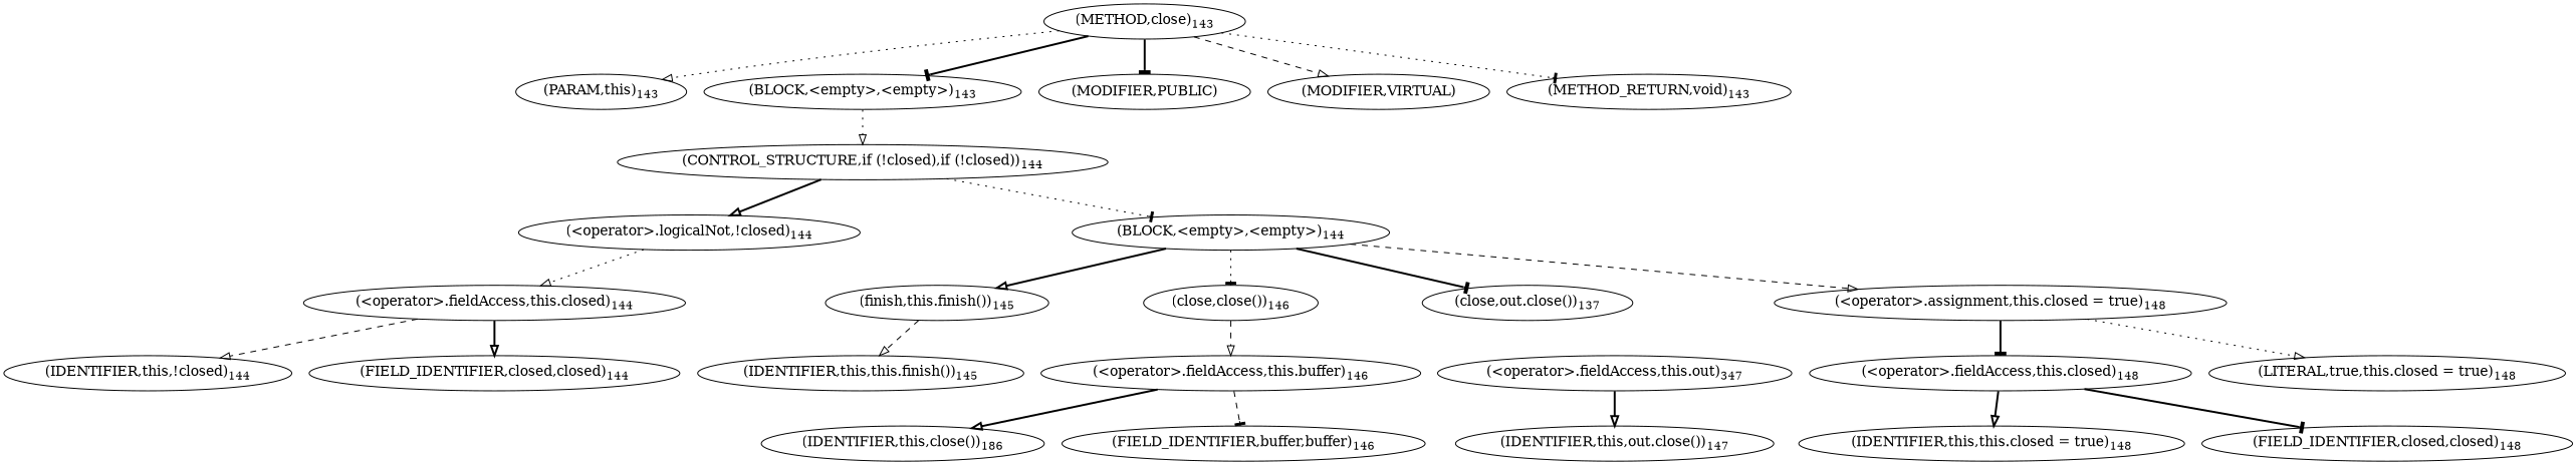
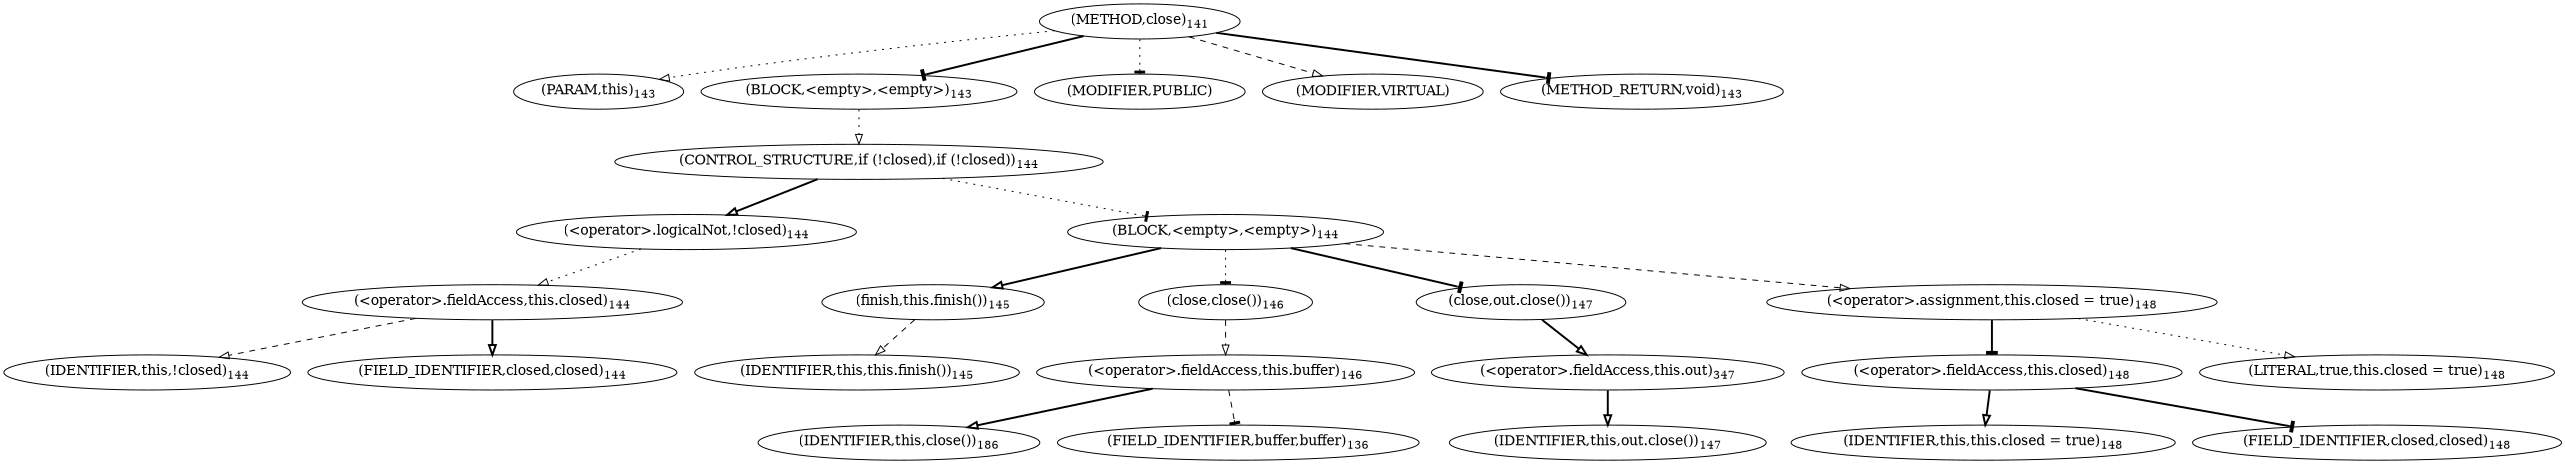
  digraph {
    fontname="DejaVu Serif"
    node [fontname="DejaVu Serif"]
    edge [arrowhead=onormal fontname="DejaVu Serif" style=bold]
-   n1 [label=<(METHOD,close)<SUB>143</SUB>>]
+   n1 [label=<(METHOD,close)<SUB>141</SUB>>]
    n2 [label=<(PARAM,this)<SUB>143</SUB>>]
    n3 [label=<(BLOCK,&lt;empty&gt;,&lt;empty&gt;)<SUB>143</SUB>>]
    n4 [label=<(MODIFIER,PUBLIC)>]
    n5 [label=<(MODIFIER,VIRTUAL)>]
    n6 [label=<(METHOD_RETURN,void)<SUB>143</SUB>>]
    n7 [label=<(CONTROL_STRUCTURE,if (!closed),if (!closed))<SUB>144</SUB>>]
    n8 [label=<(&lt;operator&gt;.logicalNot,!closed)<SUB>144</SUB>>]
    n9 [label=<(BLOCK,&lt;empty&gt;,&lt;empty&gt;)<SUB>144</SUB>>]
    n10 [label=<(&lt;operator&gt;.fieldAccess,this.closed)<SUB>144</SUB>>]
    n11 [label=<(finish,this.finish())<SUB>145</SUB>>]
    n12 [label=<(close,close())<SUB>146</SUB>>]
-   n13 [label=<(close,out.close())<SUB>137</SUB>>]
+   n13 [label=<(close,out.close())<SUB>147</SUB>>]
    n14 [label=<(&lt;operator&gt;.assignment,this.closed = true)<SUB>148</SUB>>]
    n15 [label=<(IDENTIFIER,this,!closed)<SUB>144</SUB>>]
    n16 [label=<(FIELD_IDENTIFIER,closed,closed)<SUB>144</SUB>>]
    n17 [label=<(IDENTIFIER,this,this.finish())<SUB>145</SUB>>]
    n18 [label=<(&lt;operator&gt;.fieldAccess,this.buffer)<SUB>146</SUB>>]
    n19 [label=<(&lt;operator&gt;.fieldAccess,this.out)<SUB>347</SUB>>]
    n20 [label=<(&lt;operator&gt;.fieldAccess,this.closed)<SUB>148</SUB>>]
    n21 [label=<(LITERAL,true,this.closed = true)<SUB>148</SUB>>]
    n22 [label=<(IDENTIFIER,this,close())<SUB>186</SUB>>]
-   n23 [label=<(FIELD_IDENTIFIER,buffer,buffer)<SUB>146</SUB>>]
+   n23 [label=<(FIELD_IDENTIFIER,buffer,buffer)<SUB>136</SUB>>]
    n24 [label=<(IDENTIFIER,this,out.close())<SUB>147</SUB>>]
    n25 [label=<(IDENTIFIER,this,this.closed = true)<SUB>148</SUB>>]
    n26 [label=<(FIELD_IDENTIFIER,closed,closed)<SUB>148</SUB>>]
    n1 -> n2 [style=dotted]
    n1 -> n3 [arrowhead=tee]
-   n1 -> n4 [arrowhead=tee]
+   n1 -> n4 [arrowhead=tee style=dotted]
    n1 -> n5 [style=dashed]
-   n1 -> n6 [arrowhead=tee style=dotted]
+   n1 -> n6 [arrowhead=tee]
    n3 -> n7 [style=dotted]
    n7 -> n8
    n7 -> n9 [arrowhead=tee style=dotted]
    n8 -> n10 [style=dotted]
    n9 -> n11
    n9 -> n12 [arrowhead=tee style=dotted]
    n9 -> n13 [arrowhead=tee]
    n9 -> n14 [style=dashed]
    n10 -> n15 [style=dashed]
    n10 -> n16
    n11 -> n17 [style=dashed]
    n12 -> n18 [style=dashed]
+   n13 -> n19
    n14 -> n20 [arrowhead=tee]
    n14 -> n21 [style=dotted]
    n18 -> n22
    n18 -> n23 [arrowhead=tee style=dashed]
    n19 -> n24
    n20 -> n25
    n20 -> n26 [arrowhead=tee]
  }
